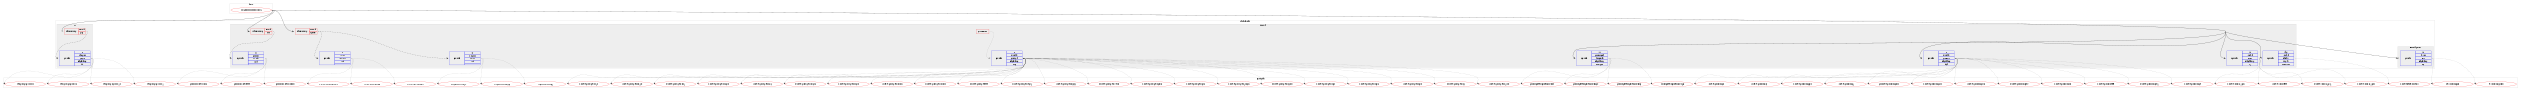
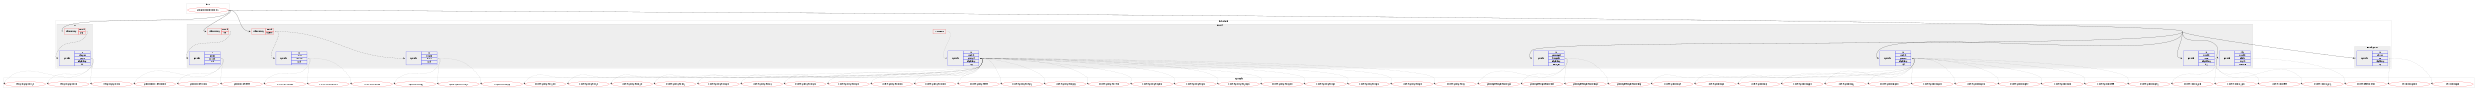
  digraph {
    compound=true
    concentrate=true
    fontname=Helvetica
    fontsize=10
    newrank=true
    rankdir=TB
    ranksep=1.5
    node [color=red fontname=Helvetica fontsize=10]
    edge [arrowhead=vee headport=w style=dotted tailport=e weight=100]
    n1 [label="app-laptop/pbbuttonsd-0.8.1-r4" width=4]
    n2 [color=blue label=<<TABLE BORDER="0" CELLBORDER="1" CELLSPACING="0" CELLPADDING="4" WIDTH="220"><TR><TD ROWSPAN="6" CELLPADDING="30">pack_dep</TD></TR><TR><TD WIDTH="110">no</TD></TR><TR><TD>sys-devel</TD></TR><TR><TD>automake</TD></TR><TR><TD>greaterequal</TD></TR><TR><TD>1.15</TD></TR></TABLE>> shape=none]
    n3 [label=<<TABLE BORDER="0" CELLBORDER="1" CELLSPACING="0" CELLPADDING="4"><TR><TD CELLPADDING="10">any_of_group</TD></TR></TABLE>> shape=none]
    n4 [color=blue label=<<TABLE BORDER="0" CELLBORDER="1" CELLSPACING="0" CELLPADDING="4" WIDTH="220"><TR><TD ROWSPAN="6" CELLPADDING="30">pack_dep</TD></TR><TR><TD WIDTH="110">no</TD></TR><TR><TD>app-doc</TD></TR><TR><TD>doxygen</TD></TR><TR><TD>none</TD></TR><TR><TD></TD></TR></TABLE>> shape=none]
    n5 [label=<<TABLE BORDER="0" CELLBORDER="1" CELLSPACING="0" CELLPADDING="4"><TR><TD ROWSPAN="3" CELLPADDING="10">use_conditional</TD></TR><TR><TD>positive</TD></TR><TR><TD>doc</TD></TR></TABLE>> shape=none]
    n6 [color=blue label=<<TABLE BORDER="0" CELLBORDER="1" CELLSPACING="0" CELLPADDING="4" WIDTH="220"><TR><TD ROWSPAN="6" CELLPADDING="30">pack_dep</TD></TR><TR><TD WIDTH="110">no</TD></TR><TR><TD>sys-libs</TD></TR><TR><TD>libsmbios</TD></TR><TR><TD>none</TD></TR><TR><TD></TD></TR></TABLE>> shape=none]
    n7 [color=blue label=<<TABLE BORDER="0" CELLBORDER="1" CELLSPACING="0" CELLPADDING="4" WIDTH="220"><TR><TD ROWSPAN="6" CELLPADDING="30">pack_dep</TD></TR><TR><TD WIDTH="110">no</TD></TR><TR><TD>sys-apps</TD></TR><TR><TD>pciutils</TD></TR><TR><TD>none</TD></TR><TR><TD></TD></TR></TABLE>> shape=none]
    n8 [label=<<TABLE BORDER="0" CELLBORDER="1" CELLSPACING="0" CELLPADDING="4"><TR><TD ROWSPAN="3" CELLPADDING="10">use_conditional</TD></TR><TR><TD>positive</TD></TR><TR><TD>macbook</TD></TR></TABLE>> shape=none]
    n9 [color=blue label=<<TABLE BORDER="0" CELLBORDER="1" CELLSPACING="0" CELLPADDING="4" WIDTH="220"><TR><TD ROWSPAN="6" CELLPADDING="30">pack_dep</TD></TR><TR><TD WIDTH="110">no</TD></TR><TR><TD>app-portage</TD></TR><TR><TD>elt-patches</TD></TR><TR><TD>greaterequal</TD></TR><TR><TD>20170422</TD></TR></TABLE>> shape=none]
    n10 [color=blue label=<<TABLE BORDER="0" CELLBORDER="1" CELLSPACING="0" CELLPADDING="4" WIDTH="220"><TR><TD ROWSPAN="6" CELLPADDING="30">pack_dep</TD></TR><TR><TD WIDTH="110">no</TD></TR><TR><TD>sys-devel</TD></TR><TR><TD>autoconf</TD></TR><TR><TD>greaterequal</TD></TR><TR><TD>2.69</TD></TR></TABLE>> shape=none]
    n11 [color=blue label=<<TABLE BORDER="0" CELLBORDER="1" CELLSPACING="0" CELLPADDING="4" WIDTH="220"><TR><TD ROWSPAN="6" CELLPADDING="30">pack_dep</TD></TR><TR><TD WIDTH="110">no</TD></TR><TR><TD>sys-devel</TD></TR><TR><TD>libtool</TD></TR><TR><TD>greaterequal</TD></TR><TR><TD>2.4</TD></TR></TABLE>> shape=none]
    n12 [color=blue label=<<TABLE BORDER="0" CELLBORDER="1" CELLSPACING="0" CELLPADDING="4" WIDTH="220"><TR><TD ROWSPAN="6" CELLPADDING="30">pack_dep</TD></TR><TR><TD WIDTH="110">weak</TD></TR><TR><TD>sys-devel</TD></TR><TR><TD>gettext</TD></TR><TR><TD>smaller</TD></TR><TR><TD>0.18.1.1-r3</TD></TR></TABLE>> shape=none]
    n13 [color=blue label=<<TABLE BORDER="0" CELLBORDER="1" CELLSPACING="0" CELLPADDING="4" WIDTH="220"><TR><TD ROWSPAN="6" CELLPADDING="30">pack_dep</TD></TR><TR><TD WIDTH="110">no</TD></TR><TR><TD>dev-libs</TD></TR><TR><TD>glib</TD></TR><TR><TD>greaterequal</TD></TR><TR><TD>2.6</TD></TR></TABLE>> shape=none]
    n14 [color=blue label=<<TABLE BORDER="0" CELLBORDER="1" CELLSPACING="0" CELLPADDING="4" WIDTH="220"><TR><TD ROWSPAN="6" CELLPADDING="30">pack_dep</TD></TR><TR><TD WIDTH="110">no</TD></TR><TR><TD>media-libs</TD></TR><TR><TD>alsa-lib</TD></TR><TR><TD>greaterequal</TD></TR><TR><TD>1.0</TD></TR></TABLE>> shape=none]
    n15 [label=<<TABLE BORDER="0" CELLBORDER="1" CELLSPACING="0" CELLPADDING="4"><TR><TD ROWSPAN="3" CELLPADDING="10">use_conditional</TD></TR><TR><TD>positive</TD></TR><TR><TD>alsa</TD></TR></TABLE>> shape=none]
    n16 [label="sys-devel/automake-1.10.3-r1" width=4]
    n17 [label="sys-devel/automake-1.10.3-r2" width=4]
    n18 [label="sys-devel/automake-1.11.6-r1" width=4]
    n19 [label="sys-devel/automake-1.11.6-r2" width=4]
    n20 [label="sys-devel/automake-1.12.6" width=4]
    n21 [label="sys-devel/automake-1.12.6-r1" width=4]
    n22 [label="sys-devel/automake-1.13.4" width=4]
    n23 [label="sys-devel/automake-1.13.4-r1" width=4]
    n24 [label="sys-devel/automake-1.14.1" width=4]
    n25 [label="sys-devel/automake-1.14.1-r1" width=4]
    n26 [label="sys-devel/automake-1.15" width=4]
    n27 [label="sys-devel/automake-1.15-r1" width=4]
    n28 [label="sys-devel/automake-1.15-r2" width=4]
    n29 [label="sys-devel/automake-1.15.1" width=4]
    n30 [label="sys-devel/automake-1.15.1-r1" width=4]
    n31 [label="sys-devel/automake-1.4_p6-r2" width=4]
    n32 [label="sys-devel/automake-1.5-r2" width=4]
    n33 [label="sys-devel/automake-1.6.3-r2" width=4]
    n34 [label="sys-devel/automake-1.7.9-r3" width=4]
    n35 [label="sys-devel/automake-1.8.5-r5" width=4]
    n36 [label="sys-devel/automake-1.9.6-r4" width=4]
    n37 [label="sys-devel/automake-9999" width=4]
    n38 [label="app-doc/doxygen-1.8.12" width=4]
-   n39 [label="app-doc/doxygen-1.8.13-r1" width=4]
+   n39 [label="autoconf-doc/doxygen-1.8.13-r1" width=4]
    n40 [label="app-doc/doxygen-9999" width=4]
    n41 [label="sys-libs/libsmbios-2.3.0-r1" width=4]
    n42 [label="sys-libs/libsmbios-2.3.2" width=4]
    n43 [label="sys-libs/libsmbios-2.3.3" width=4]
-   n44 [label="sys-apps/pciutils-3.4.1" width=4]
+   n44 [label="macbook-apps/pciutils-3.4.1" width=4]
    n45 [label="sys-apps/pciutils-3.5.4" width=4]
    n46 [label="sys-apps/pciutils-3.5.5" width=4]
    n47 [label="app-portage/elt-patches-20170317" width=4]
    n48 [label="app-portage/elt-patches-20170422" width=4]
    n49 [label="app-portage/elt-patches-20170815" width=4]
    n50 [label="app-portage/elt-patches-20170826.1" width=4]
    n51 [label="sys-devel/autoconf-2.13" width=4]
    n52 [label="sys-devel/autoconf-2.59-r7" width=4]
    n53 [label="sys-devel/autoconf-2.61-r2" width=4]
    n54 [label="sys-devel/autoconf-2.62-r1" width=4]
-   n55 [label="apps-devel/autoconf-2.63-r1" width=4]
+   n55 [label="sys-devel/autoconf-2.63-r1" width=4]
    n56 [label="sys-devel/autoconf-2.64" width=4]
    n57 [label="sys-devel/autoconf-2.65-r1" width=4]
    n58 [label="sys-devel/autoconf-2.67" width=4]
    n59 [label="sys-devel/autoconf-2.68" width=4]
    n60 [label="sys-devel/autoconf-2.69" width=4]
    n61 [label="sys-devel/autoconf-2.69-r4" width=4]
    n62 [label="sys-devel/autoconf-9999" width=4]
    n63 [label="sys-devel/libtool-2.4.6-r2" width=4]
    n64 [label="sys-devel/libtool-2.4.6-r3" width=4]
    n65 [label="sys-devel/libtool-2.4.6-r4" width=4]
    n66 [label="sys-devel/libtool-9999" width=4]
    n67 [label="dev-libs/glib-2.50.3-r1" width=4]
    n68 [label="dev-libs/glib-2.52.3" width=4]
    n69 [label="sys-devel/gettext-0.19.8.1" width=4]
    n70 [label="media-libs/alsa-lib-1.1.2" width=4]
    n71 [label="media-libs/alsa-lib-1.1.3" width=4]
-   n72 [label="media-libs/alsa-lib-1.1.4" width=4]
    n73 [label="media-libs/alsa-lib-1.1.4.1" width=4]
    subgraph cluster_1 {
      color=gray
      label=<<i>ebuild</i>>
      rank=same
      n1
    }
    subgraph cluster_2 {
      color=gray
      label=<<i>dependencies</i>>
      subgraph cluster_3 {
        color=gray
        fillcolor="#eeeeee"
        label=<<i>compile</i>>
        style=filled
        subgraph sub_4 {
          color=gray
          fillcolor="#eeeeee"
          label=<<i>compile</i>>
          style=filled
          n3
          subgraph sub_5 {
            color=gray
            fillcolor="#eeeeee"
            label=<<i>compile</i>>
            style=filled
            n2
          }
        }
        subgraph sub_6 {
          color=gray
          fillcolor="#eeeeee"
          label=<<i>compile</i>>
          style=filled
          n5
          subgraph sub_7 {
            color=gray
            fillcolor="#eeeeee"
            label=<<i>compile</i>>
            style=filled
            n4
          }
        }
        subgraph sub_8 {
          color=gray
          fillcolor="#eeeeee"
          label=<<i>compile</i>>
          style=filled
          n8
          subgraph sub_9 {
            color=gray
            fillcolor="#eeeeee"
            label=<<i>compile</i>>
            style=filled
            n6
          }
          subgraph sub_10 {
            color=gray
            fillcolor="#eeeeee"
            label=<<i>compile</i>>
            style=filled
            n7
          }
        }
        subgraph sub_11 {
          color=gray
          fillcolor="#eeeeee"
          label=<<i>compile</i>>
          style=filled
          n9
        }
        subgraph sub_12 {
          color=gray
          fillcolor="#eeeeee"
          label=<<i>compile</i>>
          style=filled
          n10
        }
        subgraph sub_13 {
          color=gray
          fillcolor="#eeeeee"
          label=<<i>compile</i>>
          style=filled
          n11
        }
        subgraph sub_14 {
          color=gray
          fillcolor="#eeeeee"
          label=<<i>compile</i>>
          style=filled
          n12
        }
      }
      subgraph cluster_15 {
        color=gray
        fillcolor="#eeeeee"
        label=<<i>compile and run</i>>
        style=filled
        subgraph sub_16 {
          color=gray
          fillcolor="#eeeeee"
          label=<<i>compile and run</i>>
          style=filled
          n13
        }
      }
      subgraph cluster_17 {
        color=gray
        fillcolor="#eeeeee"
        label=<<i>run</i>>
        style=filled
        subgraph sub_18 {
          color=gray
          fillcolor="#eeeeee"
          label=<<i>run</i>>
          style=filled
          n15
          subgraph sub_19 {
            color=gray
            fillcolor="#eeeeee"
            label=<<i>run</i>>
            style=filled
            n14
          }
        }
      }
    }
    subgraph cluster_20 {
      color=gray
      label=<<i>candidates</i>>
      rank=same
      subgraph sub_21 {
        color=black
        label=<<i>candidates</i>>
        nodesep=1
        rank=same
        n16
        n17
        n18
        n19
        n20
        n21
        n22
        n23
        n24
        n25
        n26
        n27
        n28
        n29
        n30
        n31
        n32
        n33
        n34
        n35
        n36
        n37
      }
      subgraph sub_22 {
        color=black
        label=<<i>candidates</i>>
        nodesep=1
        rank=same
        n38
        n39
        n40
      }
      subgraph sub_23 {
        color=black
        label=<<i>candidates</i>>
        nodesep=1
        rank=same
        n41
        n42
        n43
      }
      subgraph sub_24 {
        color=black
        label=<<i>candidates</i>>
        nodesep=1
        rank=same
        n44
        n45
        n46
      }
      subgraph sub_25 {
        color=black
        label=<<i>candidates</i>>
        nodesep=1
        rank=same
        n47
        n48
        n49
        n50
      }
      subgraph sub_26 {
        color=black
        label=<<i>candidates</i>>
        nodesep=1
        rank=same
        n51
        n52
        n53
        n54
        n55
        n56
        n57
        n58
        n59
        n60
        n61
        n62
      }
      subgraph sub_27 {
        color=black
        label=<<i>candidates</i>>
        nodesep=1
        rank=same
        n63
        n64
        n65
        n66
      }
      subgraph sub_28 {
        color=black
        label=<<i>candidates</i>>
        nodesep=1
        rank=same
        n67
        n68
      }
      subgraph sub_29 {
        color=black
        label=<<i>candidates</i>>
        nodesep=1
        rank=same
        n69
      }
      subgraph sub_30 {
        color=black
        label=<<i>candidates</i>>
        nodesep=1
        rank=same
        n70
        n71
-       n72
        n73
      }
    }
    n1 -> n5 [style=solid weight=20]
    n1 -> n8 [style=solid weight=20]
    n1 -> n9 [style=solid weight=20]
    n1 -> n10 [style=solid weight=20]
    n1 -> n11 [style=solid weight=20]
    n1 -> n12 [style=solid weight=20]
    n1 -> n13 [arrowhead=odotvee style=solid weight=20]
    n1 -> n15 [arrowhead=odot style=solid weight=20]
    n2 -> n16
    n2 -> n17
    n2 -> n18
    n2 -> n19
    n2 -> n20
    n2 -> n21
    n2 -> n22
    n2 -> n23
    n2 -> n24
    n2 -> n25
    n2 -> n26
    n2 -> n27
    n2 -> n28
    n2 -> n29
    n2 -> n30
    n2 -> n31
    n2 -> n32
    n2 -> n33
    n2 -> n34
    n2 -> n35
    n2 -> n36
    n2 -> n37
    n3 -> n2 [arrowhead=oinv weight=20]
    n4 -> n38
    n4 -> n39
    n4 -> n40
    n5 -> n4 [style=dashed weight=20]
    n6 -> n41
    n6 -> n42
    n6 -> n43
    n7 -> n44
    n7 -> n45
    n7 -> n46
    n8 -> n6 [style=dashed weight=20]
    n8 -> n7 [style=dashed weight=20]
    n9 -> n47
    n9 -> n48
    n9 -> n49
    n9 -> n50
    n10 -> n51
    n10 -> n52
    n10 -> n53
    n10 -> n54
    n10 -> n55
    n10 -> n56
    n10 -> n57
    n10 -> n58
    n10 -> n59
    n10 -> n60
    n10 -> n61
    n10 -> n62
    n11 -> n63
    n11 -> n64
    n11 -> n65
    n11 -> n66
    n12 -> n69
    n13 -> n67
    n13 -> n68
    n14 -> n70
    n14 -> n71
-   n14 -> n72
    n14 -> n73
    n15 -> n14 [style=dashed weight=20]
  }
